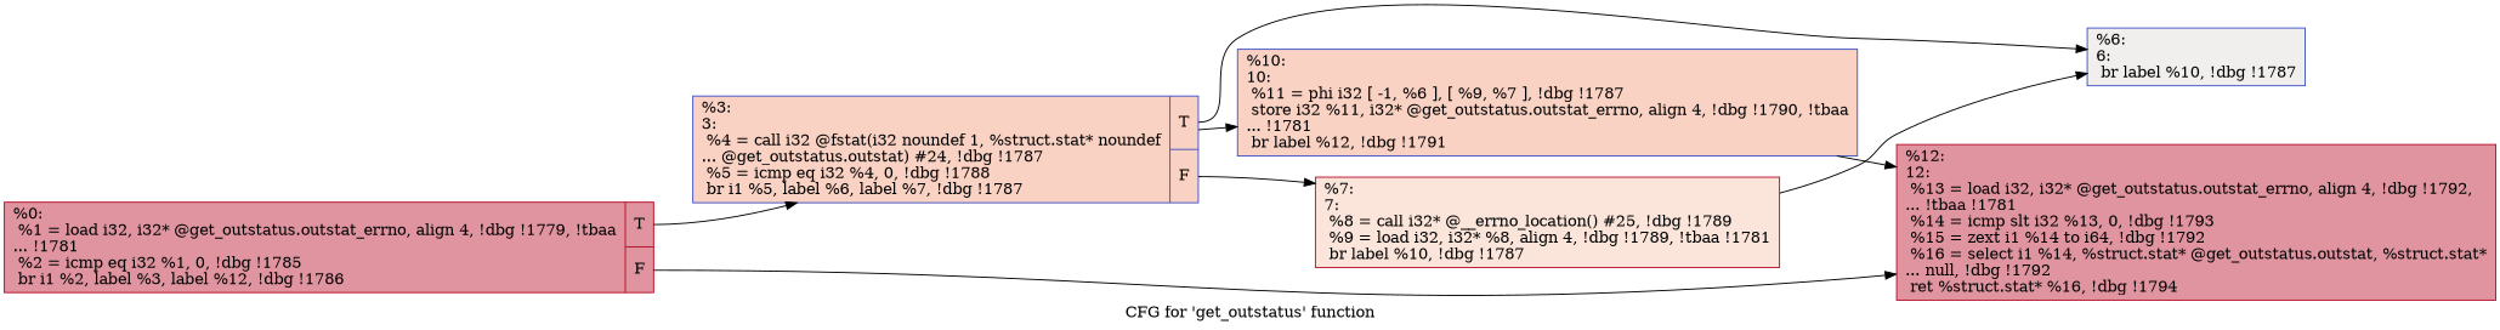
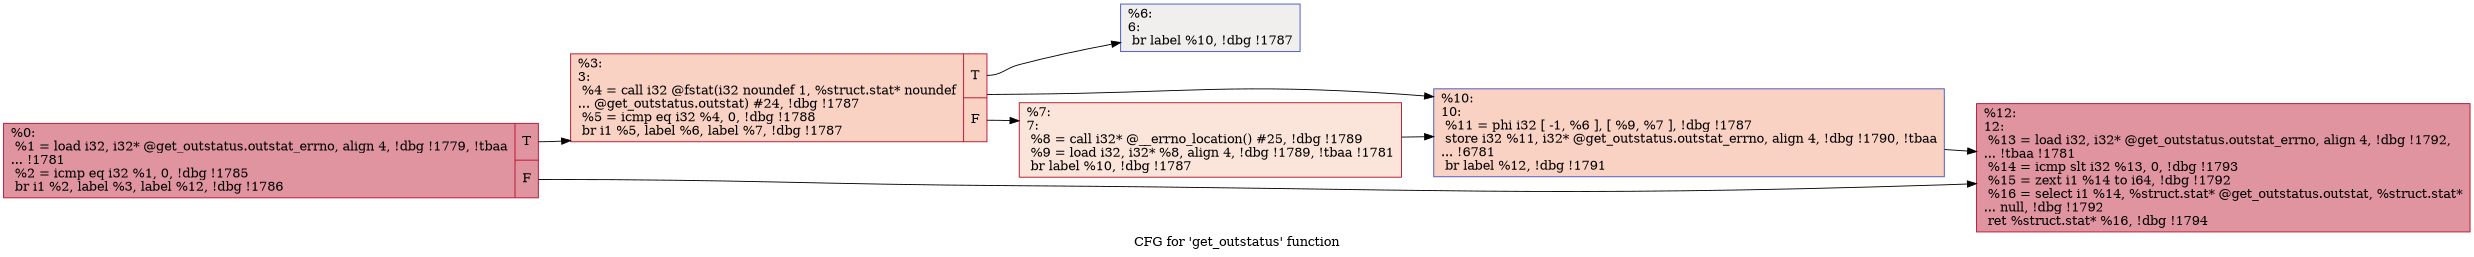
  digraph {
    label="CFG for 'get_outstatus' function"
    rankdir=LR
    node [color="#b70d28ff" fillcolor="#b70d2870" shape=record style=filled]
    n1 [label="{%0:\l  %1 = load i32, i32* @get_outstatus.outstat_errno, align 4, !dbg !1779, !tbaa\l... !1781\l  %2 = icmp eq i32 %1, 0, !dbg !1785\l  br i1 %2, label %3, label %12, !dbg !1786\l|{<s0>T|<s1>F}}"]
-   n2 [color="#3d50c3ff" fillcolor="#f4987a70" label="{%3:\l3:                                                \l  %4 = call i32 @fstat(i32 noundef 1, %struct.stat* noundef\l... @get_outstatus.outstat) #24, !dbg !1787\l  %5 = icmp eq i32 %4, 0, !dbg !1788\l  br i1 %5, label %6, label %7, !dbg !1787\l|{<s0>T|<s1>F}}"]
+   n2 [fillcolor="#f4987a70" label="{%3:\l3:                                                \l  %4 = call i32 @fstat(i32 noundef 1, %struct.stat* noundef\l... @get_outstatus.outstat) #24, !dbg !1787\l  %5 = icmp eq i32 %4, 0, !dbg !1788\l  br i1 %5, label %6, label %7, !dbg !1787\l|{<s0>T|<s1>F}}"]
    n3 [label="{%12:\l12:                                               \l  %13 = load i32, i32* @get_outstatus.outstat_errno, align 4, !dbg !1792,\l... !tbaa !1781\l  %14 = icmp slt i32 %13, 0, !dbg !1793\l  %15 = zext i1 %14 to i64, !dbg !1792\l  %16 = select i1 %14, %struct.stat* @get_outstatus.outstat, %struct.stat*\l... null, !dbg !1792\l  ret %struct.stat* %16, !dbg !1794\l}"]
    n4 [color="#3d50c3ff" fillcolor="#e0dbd870" label="{%6:\l6:                                                \l  br label %10, !dbg !1787\l}"]
    n5 [fillcolor="#f5c1a970" label="{%7:\l7:                                                \l  %8 = call i32* @__errno_location() #25, !dbg !1789\l  %9 = load i32, i32* %8, align 4, !dbg !1789, !tbaa !1781\l  br label %10, !dbg !1787\l}"]
-   n6 [color="#3d50c3ff" fillcolor="#f4987a70" label="{%10:\l10:                                               \l  %11 = phi i32 [ -1, %6 ], [ %9, %7 ], !dbg !1787\l  store i32 %11, i32* @get_outstatus.outstat_errno, align 4, !dbg !1790, !tbaa\l... !1781\l  br label %12, !dbg !1791\l}"]
+   n6 [color="#3d50c3ff" fillcolor="#f4987a70" label="{%10:\l10:                                               \l  %11 = phi i32 [ -1, %6 ], [ %9, %7 ], !dbg !1787\l  store i32 %11, i32* @get_outstatus.outstat_errno, align 4, !dbg !1790, !tbaa\l... !6781\l  br label %12, !dbg !1791\l}"]
    n1 -> n2 [tailport=s0]
    n1 -> n3 [tailport=s1]
    n2 -> n4 [tailport=s0]
    n2 -> n5 [tailport=s1]
    n2 -> n6
-   n5 -> n4
+   n5 -> n6
    n6 -> n3
  }
